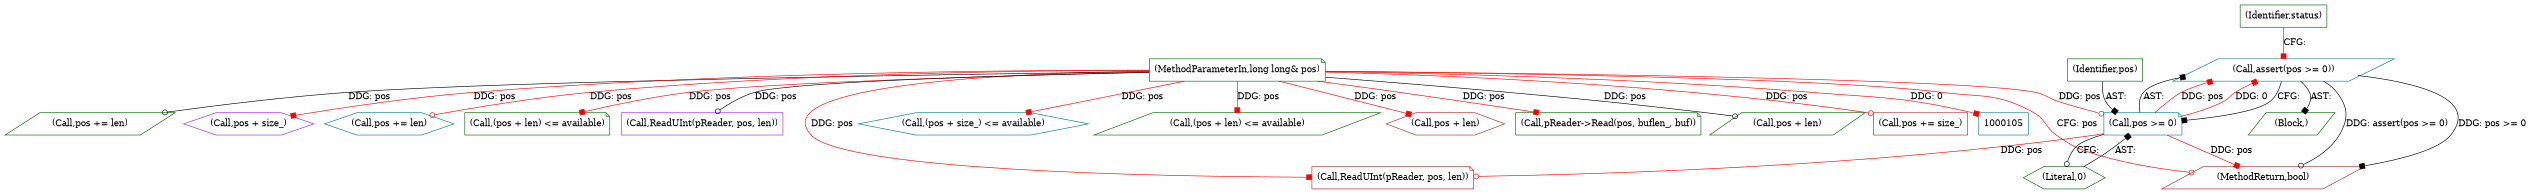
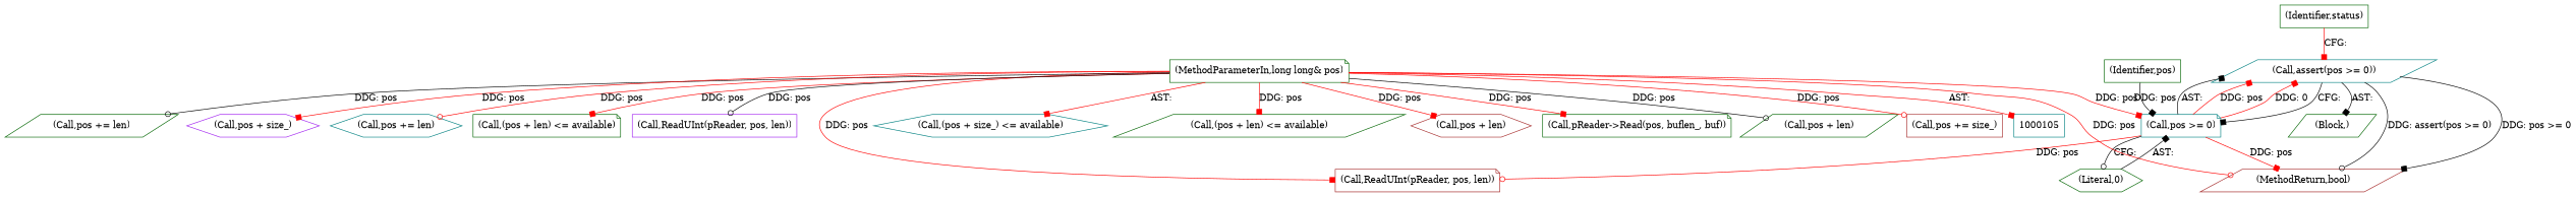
  digraph {
    node [color=darkgreen shape=parallelogram]
    edge [arrowhead=box color=red]
    n1 [color=teal label="(Call,assert(pos >= 0))"]
    n2 [color=teal label="(Call,pos >= 0)" shape=note]
    n3 [label="(Block,)"]
    n4 [color=brown label="(MethodReturn,bool)"]
    n5 [color=brown label="(Call,ReadUInt(pReader, pos, len))" shape=note]
    n6 [label="(Literal,0)" shape=hexagon]
    n7 [label="(MethodParameterIn,long long& pos)" shape=note]
    n8 [label="(Call,pos += len)"]
    n9 [color=purple label="(Call,pos + size_)" shape=hexagon]
    n10 [color=teal label="(Call,pos += len)" shape=hexagon]
    n11 [label="(Call,(pos + len) <= available)" shape=note]
    n12 [color=purple label="(Call,ReadUInt(pReader, pos, len))" shape=box]
    n13 [color=teal label="(Call,(pos + size_) <= available)" shape=hexagon]
    n14 [label="(Call,(pos + len) <= available)"]
    n15 [color=brown label="(Call,pos + len)" shape=hexagon]
    n16 [label="(Call,pReader->Read(pos, buflen_, buf))" shape=note]
    n17 [label="(Call,pos + len)"]
    n18 [color=brown label="(Call,pos += size_)" shape=box]
    1000105 [color=teal shape=box]
    n20 [label="(Identifier,status)" shape=box]
    n21 [label="(Identifier,pos)" shape=box]
    n1 -> n2 [color=black label="CFG: "]
    n1 -> n3 [color=black label="AST: "]
    n1 -> n4 [arrowhead=odot color=black label="DDG: assert(pos >= 0)"]
    n1 -> n4 [color=black label="DDG: pos >= 0"]
    n2 -> n1 [color=black label="AST: "]
    n2 -> n1 [label="DDG: pos"]
    n2 -> n1 [label="DDG: 0"]
    n2 -> n4 [label="DDG: pos"]
    n2 -> n5 [arrowhead=odot label="DDG: pos"]
    n2 -> n6 [arrowhead=odot color=black label="CFG: "]
    n6 -> n2 [color=black label="AST: "]
-   n7 -> n2 [arrowhead=odot label="DDG: pos"]
-   n7 -> n4 [arrowhead=odot label="CFG: pos"]
+   n7 -> n2 [label="DDG: pos"]
+   n7 -> n4 [arrowhead=odot label="DDG: pos"]
    n7 -> n5 [label="DDG: pos"]
    n7 -> n8 [arrowhead=odot color=black label="DDG: pos"]
    n7 -> n9 [label="DDG: pos"]
    n7 -> n10 [arrowhead=odot label="DDG: pos"]
    n7 -> n11 [label="DDG: pos"]
    n7 -> n12 [arrowhead=odot color=black label="DDG: pos"]
-   n7 -> n13 [label="DDG: pos"]
+   n7 -> n13 [label="AST: "]
    n7 -> n14 [label="DDG: pos"]
    n7 -> n15 [label="DDG: pos"]
    n7 -> n16 [label="DDG: pos"]
    n7 -> n17 [arrowhead=odot color=black label="DDG: pos"]
    n7 -> n18 [arrowhead=odot label="DDG: pos"]
-   n7 -> 1000105 [label="DDG: 0"]
+   n7 -> 1000105 [label="AST: "]
    n20 -> n1 [label="CFG: "]
-   n21 -> n2 [color=black label="AST: "]
+   n21 -> n2 [color=black label="DDG: pos"]
  }
